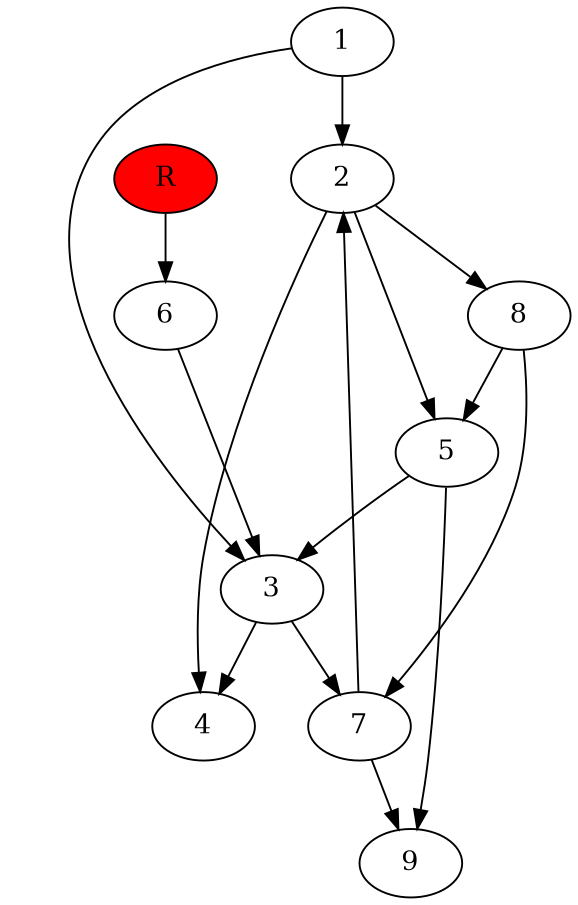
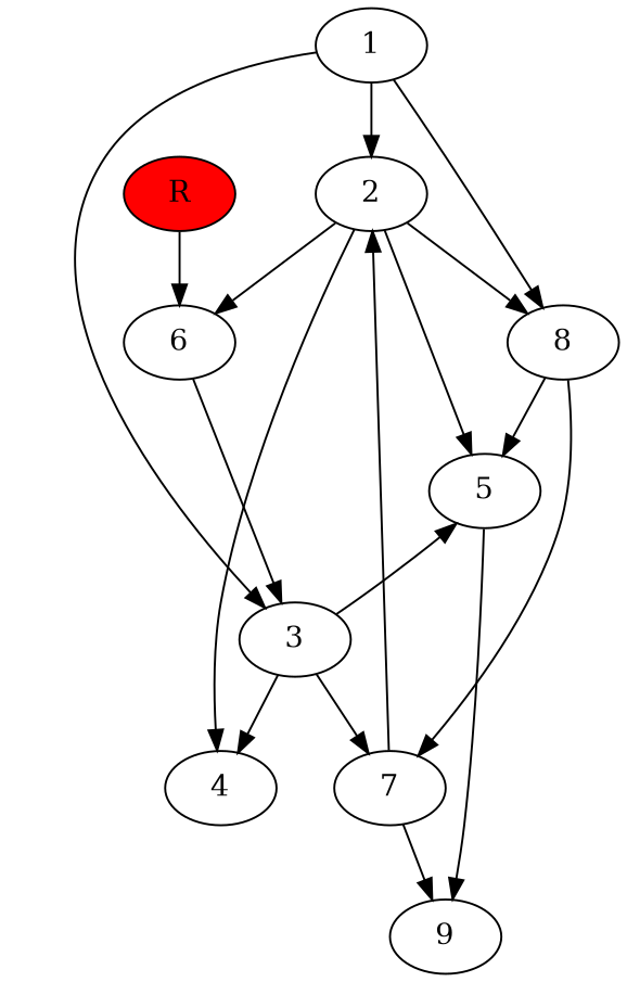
  digraph {
    1
    2
    3
    8
    4
    5
    6
    7
    9
    R [fillcolor="#ff0000" style=filled]
    1 -> 2
    1 -> 3
+   1 -> 8
    2 -> 8
    2 -> 4
    2 -> 5
+   2 -> 6
    3 -> 4
-   5 -> 3
+   3 -> 5
    3 -> 7
    8 -> 5
    8 -> 7
    5 -> 9
    6 -> 3
    7 -> 2
    7 -> 9
    R -> 6
  }
